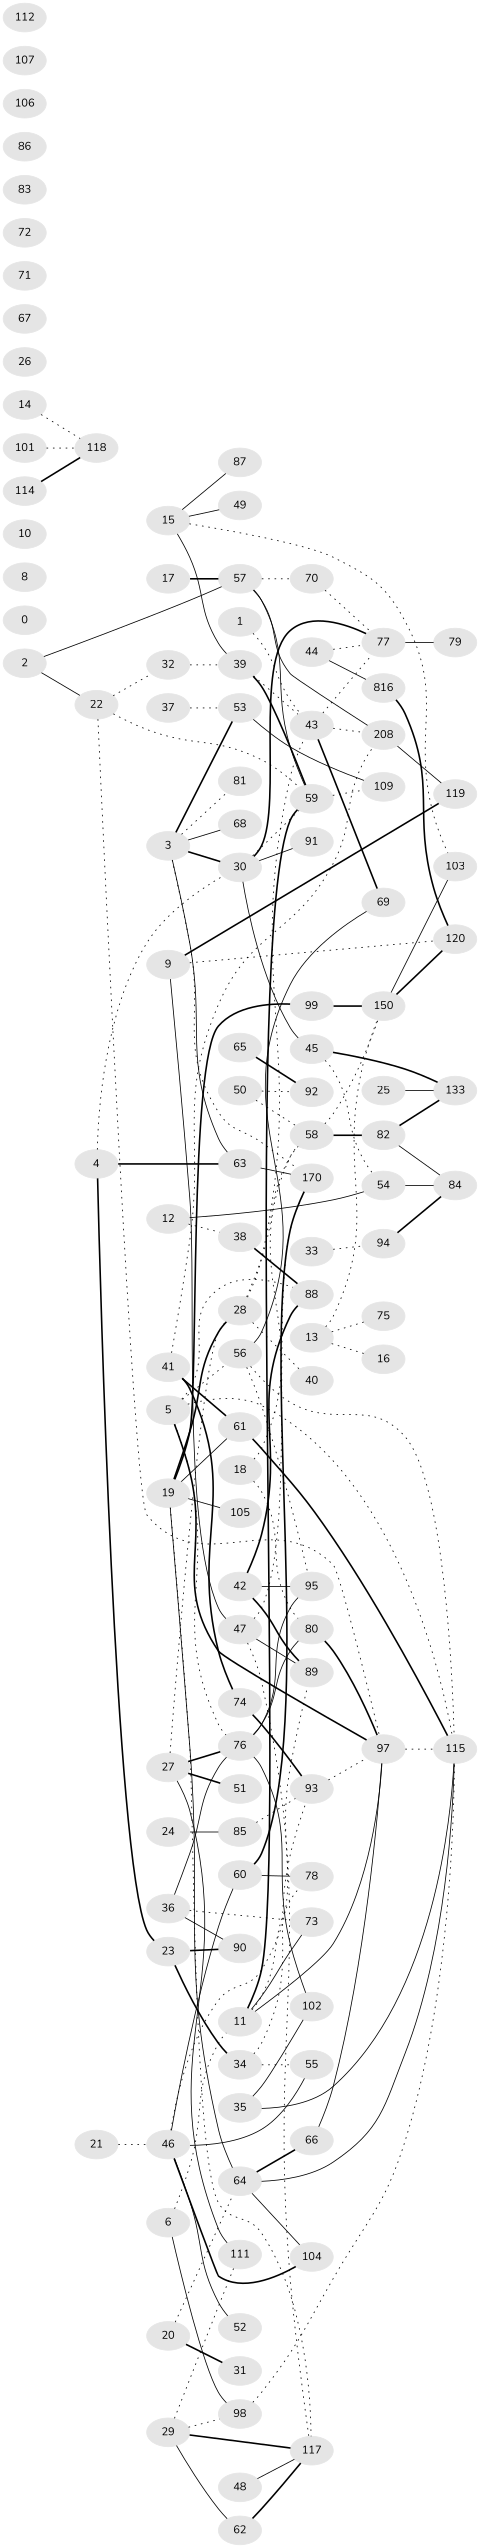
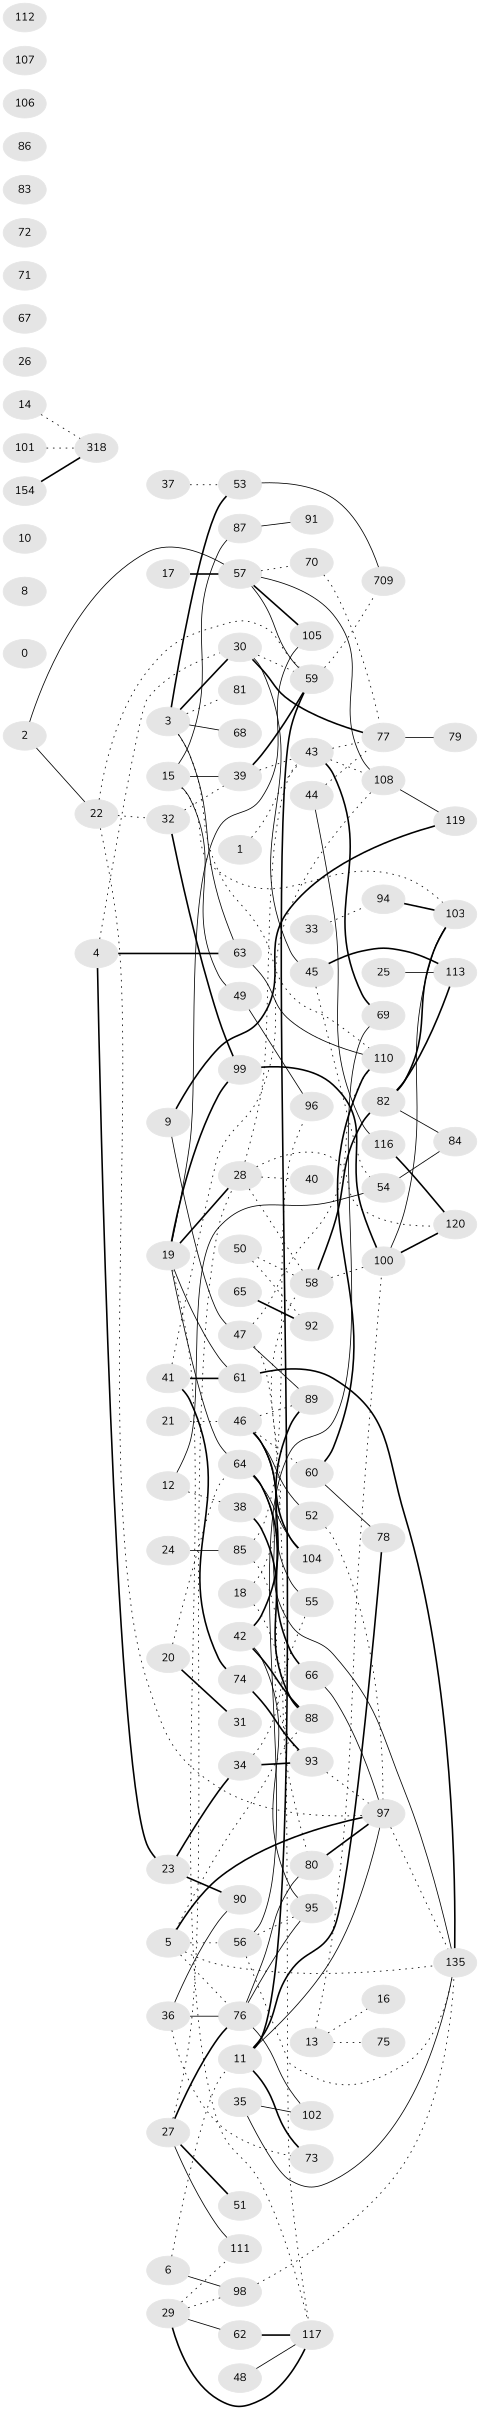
  graph {
    fontname=Nunito
    rankdir=LR
    node [color=gray90 fontname=Nunito style=filled]
    edge [fontname=Nunito style=dotted]
    1
    43
    77
-   108 [label=208]
+   108
    69
    2
    22
    57
    97
    59
    32
    105
    70
    3
    30
    53
    63
    68
    81
-   110 [label=170]
+   110
    91
    45
-   109
+   109 [label=709]
    4
    23
    34
    90
    5
    56
    76
    88
-   115
+   115 [label=135]
    95
    80
    102
    6
    11
    98
    73
    78
    n41 [label=0]
    8
    9
    47
    119
    117
    89
    10
    12
    38
    54
    84
    13
    16
    75
-   100 [label=150]
+   100
    103
    120
    14
-   118
+   118 [label=318]
    15
    39
    49
    87
+   96
    17
    18
    58
    82
    19
    28
    61
    64
    99
    40
    104
    66
    20
    31
    21
    46
    55
    52
    60
    93
    24
    85
    25
-   113 [label=133]
+   113
    26
    27
    51
    111
    29
    62
    79
    33
    94
    35
    36
    37
    41
    74
    42
    44
-   116 [label=816]
+   116
    48
    50
    92
    65
    67
    71
    72
    83
    86
    101
    106
    107
    112
-   114
+   114 [label=154]
    1 -- 43
    43 -- 77
    43 -- 108
    43 -- 69 [style=bold]
    77 -- 79 [style=solid]
    108 -- 119 [style=solid]
    2 -- 22 [style=solid]
    2 -- 57 [style=solid]
    22 -- 97
    22 -- 59
    22 -- 32
    57 -- 108 [style=solid]
    57 -- 59 [style=solid]
+   57 -- 105 [style=bold]
    57 -- 70
    97 -- 115
    59 -- 109
    32 -- 39
+   32 -- 99 [style=bold]
    70 -- 77
    3 -- 30 [style=bold]
    3 -- 53 [style=bold]
    3 -- 63 [style=solid]
    3 -- 68 [style=solid]
    3 -- 81
    3 -- 110
    30 -- 77 [style=bold]
    30 -- 59
-   30 -- 91 [style=solid]
+   87 -- 91 [style=solid]
    30 -- 45 [style=solid]
    53 -- 109 [style=solid]
    63 -- 110 [style=solid]
    45 -- 54
    45 -- 113 [style=bold]
    4 -- 30
    4 -- 63 [style=bold]
    4 -- 23 [style=bold]
    23 -- 34 [style=bold]
    23 -- 90 [style=bold]
    34 -- 55
-   34 -- 93
+   34 -- 93 [style=bold]
    5 -- 97 [style=bold]
    5 -- 56
    5 -- 76
    5 -- 88
    5 -- 115
    56 -- 69 [style=solid]
    56 -- 115
    56 -- 95
    76 -- 95 [style=solid]
    76 -- 80 [style=solid]
    76 -- 102 [style=solid]
    80 -- 97 [style=bold]
    6 -- 11
    6 -- 98 [style=solid]
    11 -- 97 [style=solid]
    11 -- 59 [style=bold]
-   11 -- 73 [style=solid]
-   11 -- 78
+   11 -- 73 [style=bold]
+   11 -- 78 [style=bold]
    98 -- 115
    9 -- 47 [style=solid]
    9 -- 119 [style=bold]
    47 -- 110
    47 -- 117
    47 -- 89 [style=solid]
    12 -- 38
    12 -- 54 [style=solid]
    38 -- 88 [style=bold]
    54 -- 84 [style=solid]
    13 -- 16
    13 -- 75
    13 -- 100
    100 -- 103 [style=solid]
    100 -- 120 [style=bold]
    14 -- 118
    15 -- 103
    15 -- 39 [style=solid]
    15 -- 49 [style=solid]
    15 -- 87 [style=solid]
    39 -- 43
    39 -- 59 [style=bold]
+   49 -- 96 [style=solid]
    17 -- 57 [style=bold]
    18 -- 80
    18 -- 58
    58 -- 100
    58 -- 82 [style=bold]
    82 -- 84 [style=solid]
+   82 -- 103 [style=bold]
    82 -- 113 [style=bold]
    19 -- 105 [style=solid]
    19 -- 117
    19 -- 28 [style=bold]
    19 -- 61 [style=solid]
    19 -- 64 [style=solid]
    19 -- 99 [style=bold]
    28 -- 43
-   9 -- 120
+   28 -- 120
    28 -- 58
    28 -- 40
    61 -- 115 [style=bold]
    64 -- 115 [style=solid]
    64 -- 104 [style=solid]
    64 -- 66 [style=bold]
    99 -- 100 [style=bold]
    66 -- 97 [style=solid]
    20 -- 64
    20 -- 31 [style=bold]
    21 -- 46
    46 -- 89
    46 -- 104 [style=bold]
    46 -- 55 [style=solid]
    46 -- 52 [style=solid]
-   46 -- 60 [style=solid]
+   46 -- 60
+   52 -- 97
    60 -- 110 [style=bold]
    60 -- 78 [style=solid]
    93 -- 97
    24 -- 85 [style=solid]
+   85 -- 96
    85 -- 93
    25 -- 113 [style=solid]
    27 -- 76 [style=bold]
    27 -- 28
    27 -- 51 [style=bold]
    27 -- 111 [style=solid]
    29 -- 98
    29 -- 117 [style=bold]
    29 -- 111
    29 -- 62 [style=solid]
    62 -- 117 [style=bold]
    33 -- 94
-   94 -- 84 [style=bold]
+   94 -- 103 [style=bold]
    35 -- 115 [style=solid]
    35 -- 102 [style=solid]
    36 -- 90 [style=solid]
    36 -- 76 [style=solid]
    36 -- 73
    37 -- 53
    41 -- 108
    41 -- 61 [style=bold]
    41 -- 74 [style=bold]
    74 -- 93 [style=bold]
    42 -- 88 [style=bold]
    42 -- 95 [style=solid]
    42 -- 89 [style=bold]
    44 -- 77
    44 -- 116 [style=solid]
    116 -- 120 [style=bold]
    48 -- 117 [style=solid]
    50 -- 58
    50 -- 92
    65 -- 92 [style=bold]
    101 -- 118
    114 -- 118 [style=bold]
  }
